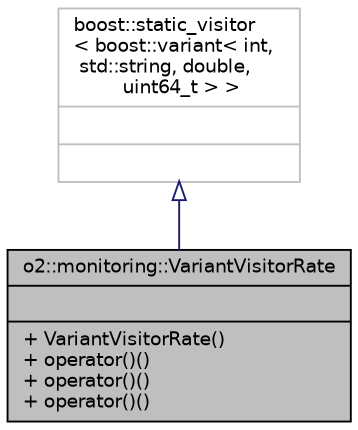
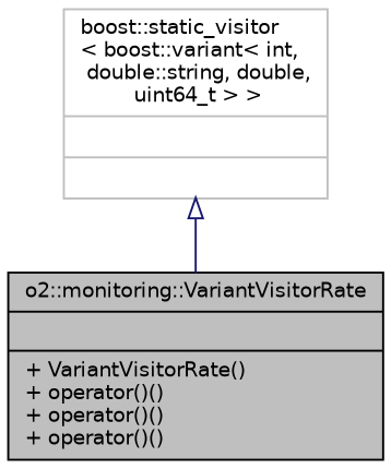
  digraph {
    node [fontname=Helvetica fontsize=10 shape=record]
    n1 [color=black fillcolor=grey75 fontcolor=black height=0.2 label="{o2::monitoring::VariantVisitorRate\n||+ VariantVisitorRate()\l+ operator()()\l+ operator()()\l+ operator()()\l}" style=filled width=0.4]
-   n2 [color=grey75 height=0.2 label="{boost::static_visitor\l\< boost::variant\< int,\l std::string, double,\l uint64_t \> \>\n||}" width=0.4]
+   n2 [color=grey75 height=0.2 label="{boost::static_visitor\l\< boost::variant\< int,\l double::string, double,\l uint64_t \> \>\n||}" width=0.4]
    n2 -> n1 [arrowtail=onormal color=midnightblue dir=back fontname=Helvetica fontsize=10 labelfontname=Helvetica labelfontsize=10 style=solid]
  }
